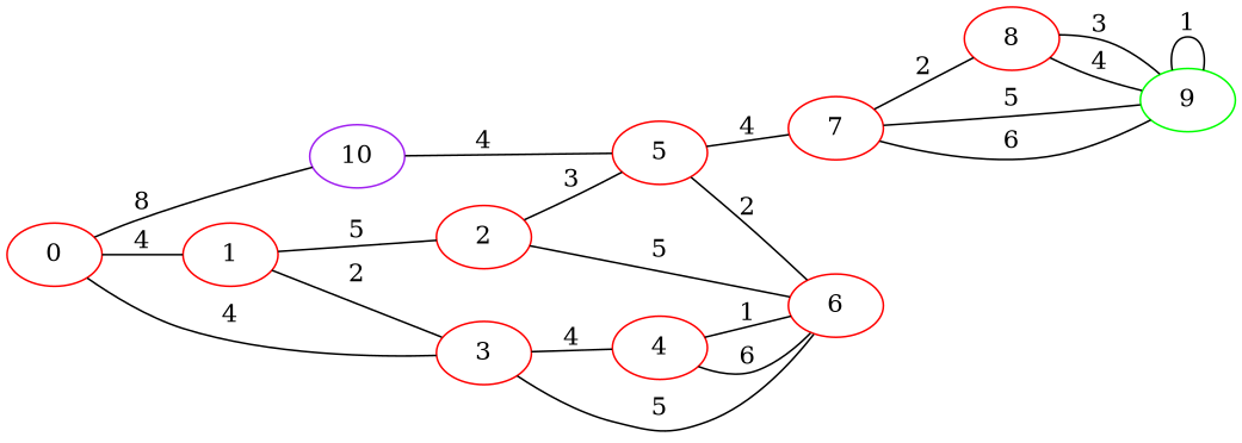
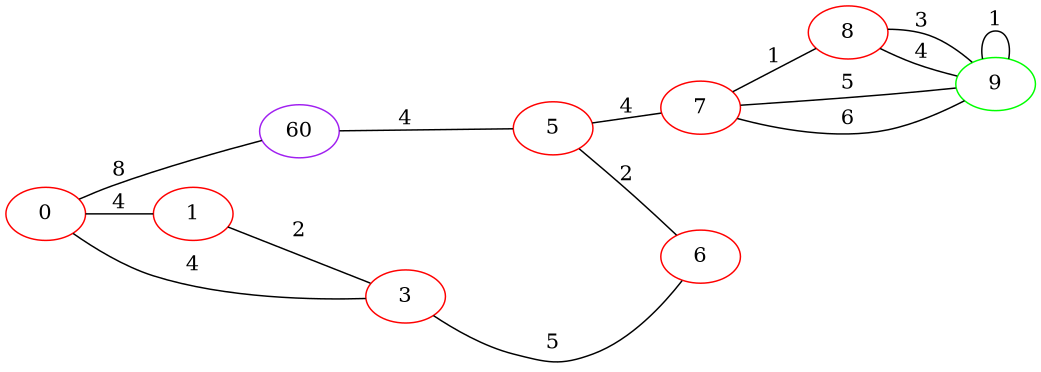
  graph {
    rankdir=LR
    node [color=red weight=1]
    0
    1
    3
-   10 [color=purple weight=4]
-   2
-   4
+   10 [color=purple weight=4 label=60]
    6
    5
    7
    8
    9 [color=green weight=2]
    0 -- 1 [label=4]
    0 -- 3 [label=4]
    0 -- 10 [label=8]
    1 -- 3 [label=2]
-   1 -- 2 [label=5]
-   3 -- 4 [label=4]
    3 -- 6 [label=5]
    10 -- 5 [label=4]
-   2 -- 6 [label=5]
-   2 -- 5 [label=3]
-   4 -- 6 [label=6]
-   4 -- 6 [label=1]
    5 -- 6 [label=2]
    5 -- 7 [label=4]
-   7 -- 8 [label=2]
+   7 -- 8 [label=1]
    7 -- 9 [label=5]
    7 -- 9 [label=6]
    8 -- 9 [label=3]
    8 -- 9 [label=4]
    9 -- 9 [label=1]
  }
